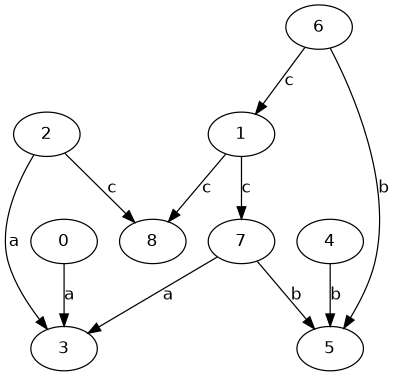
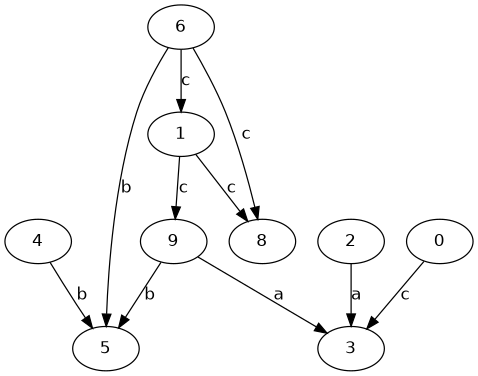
  strict digraph {
    fontname="DejaVu Sans"
    node [fontname="DejaVu Sans"]
    edge [fontname="DejaVu Sans"]
    2
    3
    4
    5
    6
    8
    1
-   7
+   7 [label=9]
    0
    2 -> 3 [label=a]
    4 -> 5 [label=b]
    6 -> 5 [label=b]
-   2 -> 8 [label=c]
+   6 -> 8 [label=c]
    6 -> 1 [label=c]
    1 -> 8 [label=c]
    1 -> 7 [label=c]
    7 -> 3 [label=a]
    7 -> 5 [label=b]
-   0 -> 3 [label=a]
+   0 -> 3 [label=c]
  }
